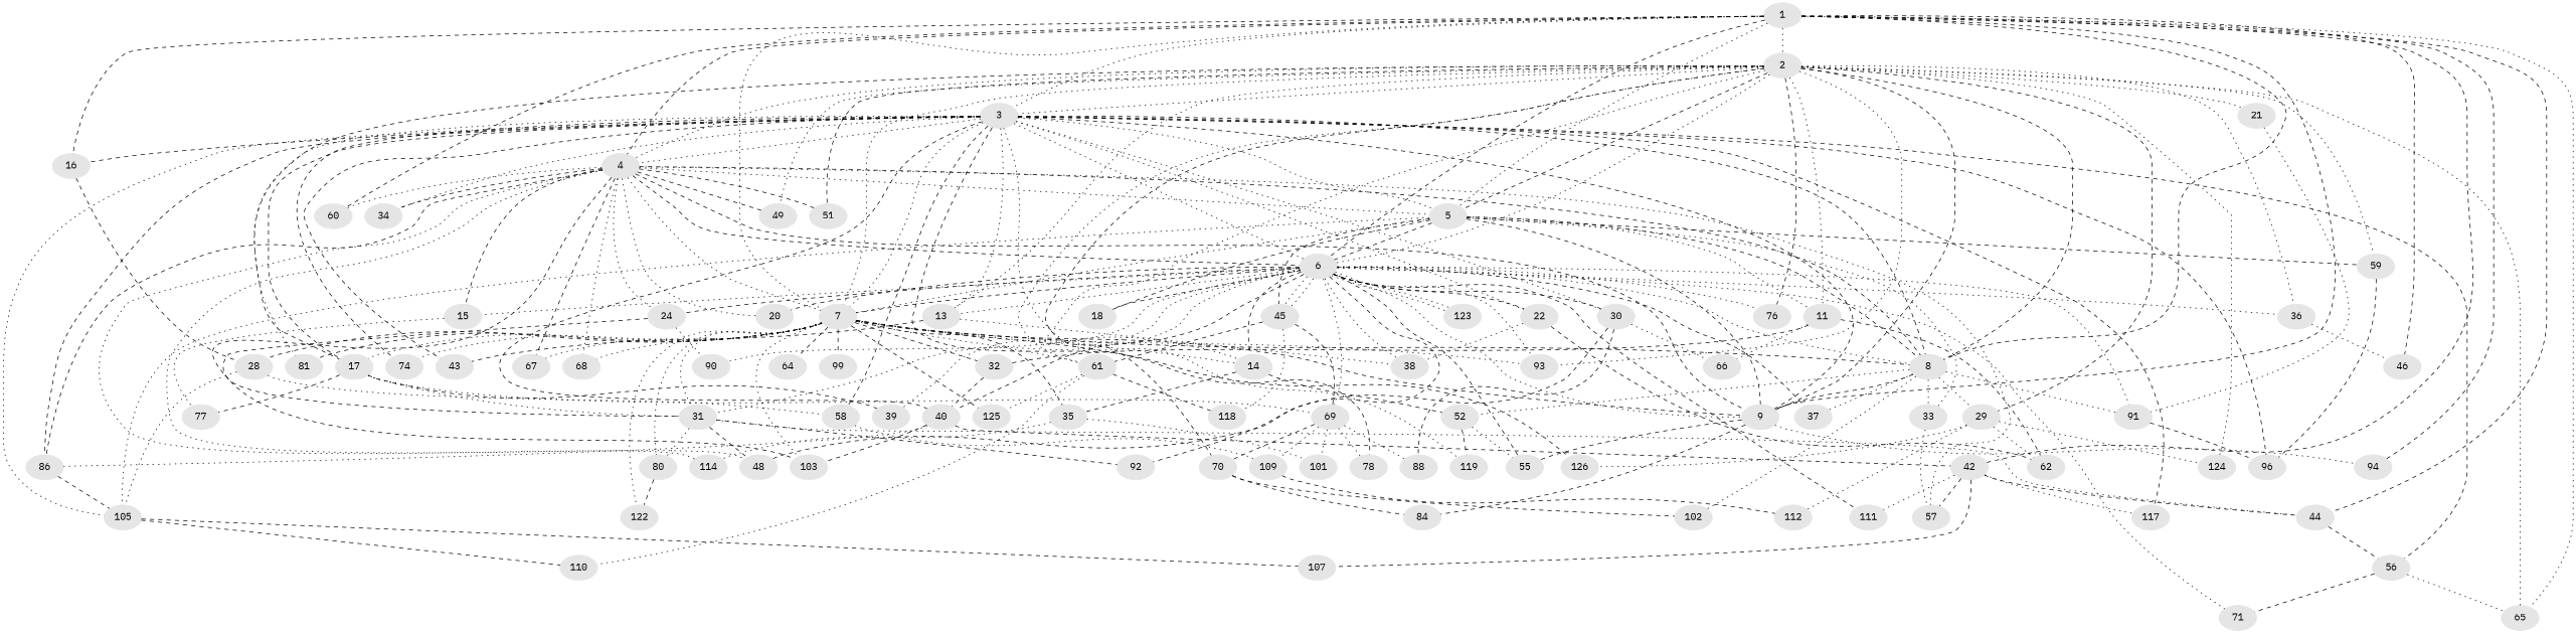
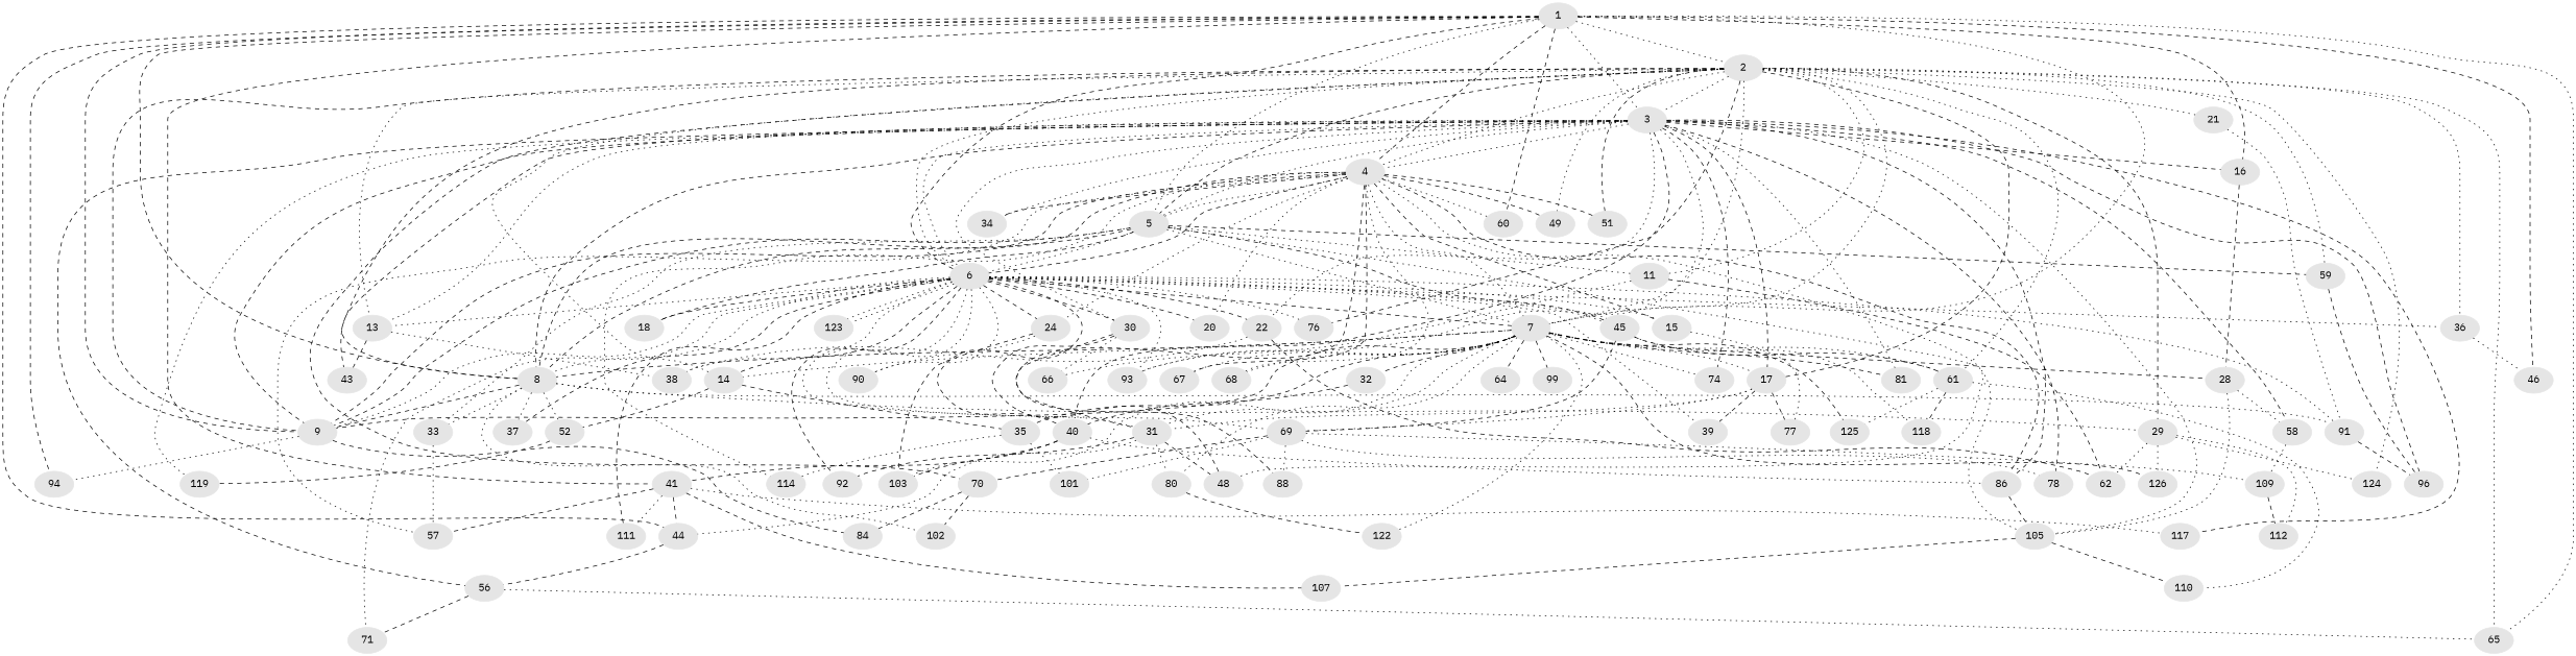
  graph {
    fontname="IBM Plex Mono"
    node [color=gray90 fontname="IBM Plex Mono" style=filled]
    edge [fontname="IBM Plex Mono" style=dotted]
    1 [super="+53"]
    2 [super="+12"]
    3 [super="+89"]
    4 [super="+75"]
    5 [super="+98"]
    6 [super="+87"]
    7 [super="+10"]
    8 [super="+27"]
    9 [super="+83"]
    16
-   41 [super="+79" label=42]
+   41 [super="+79"]
    44 [super="+47"]
    46
    60
    65 [super="+72"]
    94
    11
    13 [super="+19"]
    14 [super="+23"]
    17 [super="+26"]
    21 [super="+104"]
    29 [super="+120"]
    36
    49
    51
    59 [super="+100"]
    61 [super="+88"]
    70
    76
    93 [super="+97"]
    124
    22
    30 [super="+106"]
    34
    40 [super="+73"]
    43
    56
    58
    74
    78
    81
    86 [super="+95"]
    96
    105 [super="+108"]
    117
    119
    15 [super="+25"]
    20
    24
    31 [super="+42"]
    48
    57
    67
    68
    114
    18
    33
    45
    37
    38 [super="+54"]
    39
-   55
    69 [super="+115"]
    71
    90
    91
    92
    111
    123
    28 [super="+113"]
    32
    35 [super="+82"]
    64
    80
    99
    103 [super="+121"]
    122
    125
    126
    52 [super="+116"]
    102
    84
    107
    62 [super="+63"]
    66
    77
    112
    118
    110
    n90 [label=88]
    109
    101
    1 -- 2 [weight=3]
    1 -- 3
    1 -- 4 [style=dashed]
    1 -- 5
    1 -- 6 [style=dashed]
    1 -- 7 [weight=2]
    1 -- 8 [style=dashed]
    1 -- 9 [style=dashed]
    1 -- 16 [style=dashed]
    1 -- 41 [style=dashed]
    1 -- 44 [style=dashed]
    1 -- 46 [style=dashed]
    1 -- 60 [style=dashed]
    1 -- 65
    1 -- 94 [style=dashed]
    2 -- 3
    2 -- 4
    2 -- 5 [style=dashed]
    2 -- 6
    2 -- 7 [weight=2]
    2 -- 8 [style=dashed]
    2 -- 9 [style=dashed weight=2]
    2 -- 65
    2 -- 11
    2 -- 13
    2 -- 14
    2 -- 17 [style=dashed]
    2 -- 21 [weight=2]
    2 -- 29 [style=dashed weight=2]
    2 -- 36
    2 -- 49
    2 -- 51 [style=dashed]
    2 -- 59
    2 -- 61
    2 -- 70 [style=dashed]
    2 -- 76 [style=dashed]
    2 -- 93
    2 -- 124
    3 -- 4
    3 -- 5
    3 -- 6 [weight=3]
    3 -- 7 [weight=2]
    3 -- 8 [style=dashed]
    3 -- 9 [style=dashed]
    3 -- 16 [style=dashed]
    3 -- 13
    3 -- 17 [style=dashed]
    3 -- 22
    3 -- 30
    3 -- 34
    3 -- 40 [style=dashed]
    3 -- 43 [style=dashed]
    3 -- 56 [style=dashed]
    3 -- 58 [style=dashed]
    3 -- 74 [style=dashed]
    3 -- 78 [style=dashed]
    3 -- 81
    3 -- 86 [style=dashed]
    3 -- 96 [style=dashed]
    3 -- 105
    3 -- 117 [style=dashed]
    3 -- 119
    4 -- 5
    4 -- 6 [style=dashed]
    4 -- 7 [weight=2]
    4 -- 8 [style=dashed]
    4 -- 9 [style=dashed]
    4 -- 60
    4 -- 49 [style=dashed]
    4 -- 51 [style=dashed]
    4 -- 34 [style=dashed]
    4 -- 86 [style=dashed]
    4 -- 15 [style=dashed weight=2]
    4 -- 20
    4 -- 24
    4 -- 31 [style=dashed]
    4 -- 48
    4 -- 57
    4 -- 67 [style=dashed]
    4 -- 68
    4 -- 114
-   5 -- 6 [style=dashed]
+   5 -- 6
    5 -- 7 [weight=2]
    5 -- 8 [style=dashed]
    5 -- 9 [style=dashed]
    5 -- 11
    5 -- 59 [style=dashed]
    5 -- 105
    5 -- 18 [style=dashed]
    5 -- 33
    5 -- 45 [style=dashed]
    6 -- 7 [style=dashed weight=2]
    6 -- 8 [weight=2]
    6 -- 9
    6 -- 13
    6 -- 14 [style=dashed]
    6 -- 36
    6 -- 76
    6 -- 93
    6 -- 22 [style=dashed]
    6 -- 30 [style=dashed]
    6 -- 40 [style=dashed]
    6 -- 15
    6 -- 20 [style=dashed]
    6 -- 24 [style=dashed]
    6 -- 31
    6 -- 18 [style=dashed]
    6 -- 45
    6 -- 45
    6 -- 37 [style=dashed]
    6 -- 38
    6 -- 39
-   6 -- 55 [style=dashed]
    6 -- 69
    6 -- 71
    6 -- 90
    6 -- 91
    6 -- 92 [style=dashed]
    6 -- 111 [style=dashed]
    6 -- 123
    6 -- 123
    7 -- 8 [style=dashed weight=2]
    7 -- 9 [style=dashed weight=2]
    7 -- 14
    7 -- 17
    7 -- 61
    7 -- 93
    7 -- 74
    7 -- 81 [style=dashed]
    7 -- 31
    7 -- 67
    7 -- 68
    7 -- 28 [style=dashed]
    7 -- 32 [style=dashed]
    7 -- 35 [style=dashed weight=2]
    7 -- 64 [style=dashed]
    7 -- 80
    7 -- 99 [style=dashed weight=2]
    7 -- 103
    7 -- 122
    7 -- 125 [style=dashed]
    7 -- 126 [style=dashed]
    8 -- 9 [style=dashed]
    8 -- 29
    8 -- 33
    8 -- 37
    8 -- 91
    8 -- 52
    8 -- 102
    9 -- 94
-   9 -- 55 [style=dashed]
    9 -- 84 [style=dashed]
    16 -- 28 [style=dashed]
    41 -- 44 [style=dashed]
    41 -- 117
    41 -- 57 [style=dashed]
    41 -- 111
    41 -- 107 [style=dashed]
    44 -- 56 [style=dashed]
-   11 -- 32 [style=dashed]
    11 -- 62 [style=dashed]
    11 -- 66
    13 -- 43 [style=dashed]
    13 -- 38
    14 -- 35 [style=dashed]
    14 -- 52 [style=dashed]
    17 -- 31
    17 -- 39 [style=dashed]
    17 -- 69
    17 -- 77 [style=dashed]
    21 -- 91
    29 -- 124
    29 -- 126
    29 -- 62
    29 -- 112
    36 -- 46
    59 -- 96 [style=dashed]
    61 -- 125
    61 -- 118 [style=dashed]
    61 -- 110
    70 -- 102 [style=dashed]
    70 -- 84 [style=dashed]
    22 -- 38
    22 -- 62 [style=dashed]
    30 -- 48 [style=dashed]
    30 -- 66
    30 -- n90 [style=dashed]
    40 -- 41 [style=dashed]
    40 -- 86
    40 -- 103 [style=dashed]
    56 -- 65
    56 -- 71 [style=dashed]
    58 -- 109
    86 -- 105 [style=dashed]
    105 -- 107 [style=dashed]
    105 -- 110 [style=dashed]
    15 -- 77
    24 -- 90
    24 -- 103 [style=dashed]
    31 -- 44
    31 -- 48 [style=dashed]
    31 -- 92 [style=dashed]
    31 -- 80
    33 -- 57
    45 -- 61 [style=dashed]
    45 -- 69 [style=dashed]
    45 -- 118
    69 -- 70 [style=dashed]
    69 -- 78
    69 -- n90
    69 -- 109
    69 -- 101
    91 -- 96 [style=dashed]
    28 -- 58
    28 -- 105
    32 -- 40 [style=dashed]
    35 -- 114
    35 -- 101
    80 -- 122 [style=dashed]
    52 -- 119 [style=dashed]
-   52 -- 55
    109 -- 112 [style=dashed]
  }
